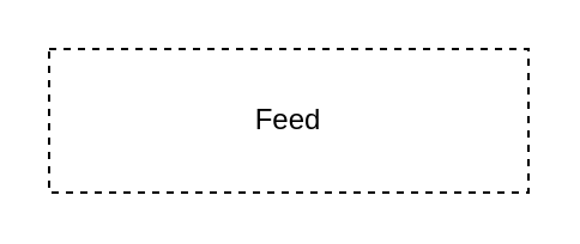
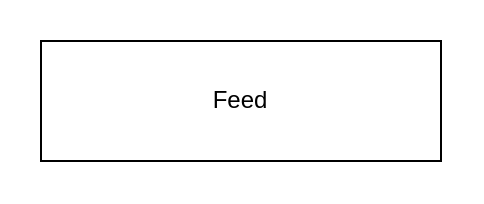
  <mxCell id="0" />
  <mxCell id="1" parent="0" />
- <mxCell id="2" value="Feed" style="rounded=0;whiteSpace=wrap;html=1;dashed=1;" vertex="1" parent="1"><mxGeometry x="20" y="20" width="200" height="60" as="geometry" /></mxCell>
+ <mxCell id="2" value="Feed" style="rounded=0;whiteSpace=wrap;html=1;" vertex="1" parent="1"><mxGeometry x="20" y="20" width="200" height="60" as="geometry" /></mxCell>
